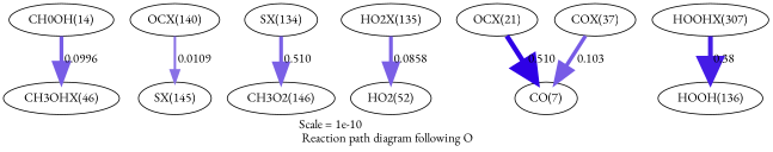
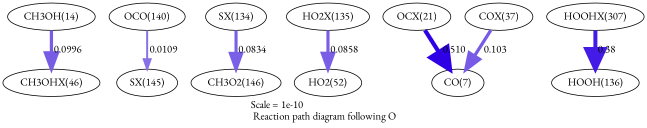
  digraph {
    fontname="EB Garamond"
    label="Scale = 1e-10\l Reaction path diagram following O"
    node [fontname="EB Garamond"]
    edge [fontname="EB Garamond"]
-   n1 [label="CH0OH(14)"]
+   n1 [label="CH3OH(14)"]
    n2 [label="CH3OHX(46)"]
-   n3 [label="OCX(140)"]
+   n3 [label="OCO(140)"]
    n4 [label="SX(145)"]
    n5 [label="SX(134)"]
    n6 [label="CH3O2(146)"]
    n7 [label="HO2(52)"]
    n8 [label="HO2X(135)"]
    n9 [label="OCX(21)"]
    n10 [label="CO(7)"]
    n11 [label="COX(37)"]
    n12 [label="HOOHX(307)"]
    n13 [label="HOOH(136)"]
    n1 -> n2 [arrowsize=2.13 color="0.7, 0.6, 0.9" label=" 0.0996" penwidth=4.26]
    n3 -> n4 [arrowsize=1.29 color="0.7, 0.511, 0.9" label=" 0.0109" penwidth=2.59]
-   n5 -> n6 [arrowsize=2.06 color="0.7, 0.583, 0.9" label=" 0.510" penwidth=4.12]
+   n5 -> n6 [arrowsize=2.06 color="0.7, 0.583, 0.9" label=" 0.0834" penwidth=4.12]
    n8 -> n7 [arrowsize=2.07 color="0.7, 0.586, 0.9" label=" 0.0858" penwidth=4.15]
    n9 -> n10 [arrowsize=2.75 color="0.7, 1.01, 0.9" label=" 0.510" penwidth=5.5]
    n11 -> n10 [arrowsize=2.14 color="0.7, 0.603, 0.9" label=" 0.103" penwidth=4.28]
    n12 -> n13 [arrowsize=2.63 color="0.7, 0.88, 0.9" label=" 0.38" penwidth=5.27]
  }
